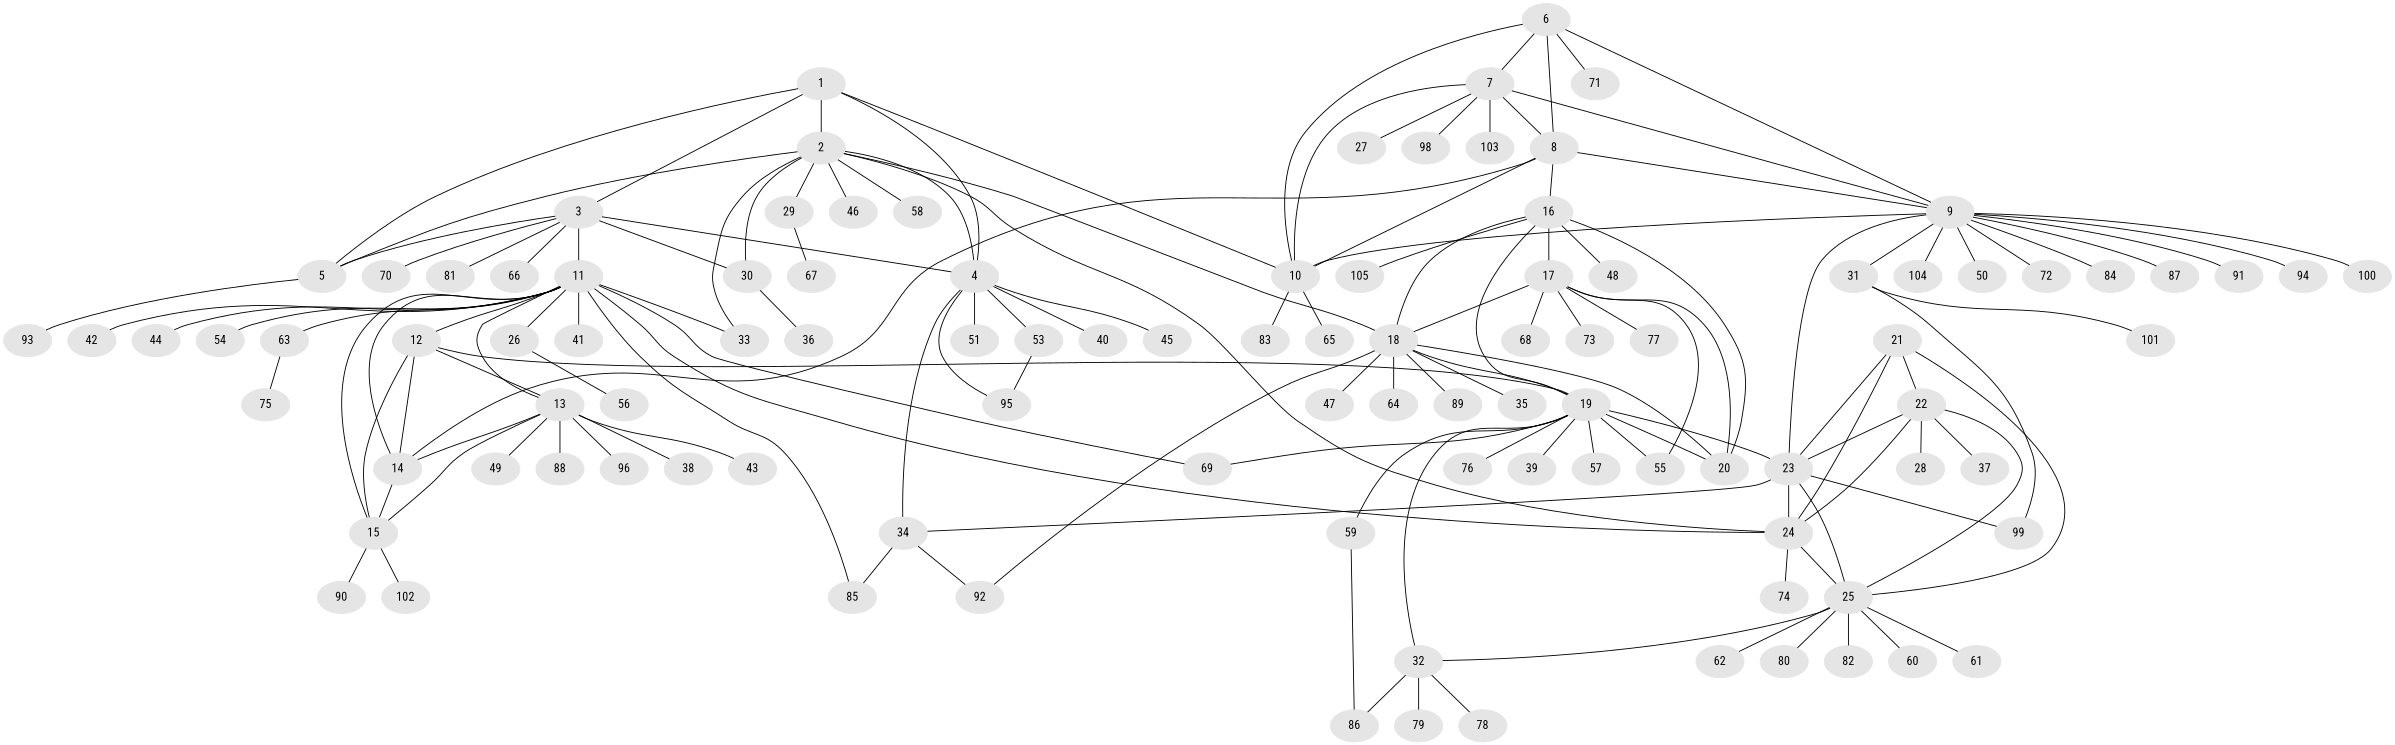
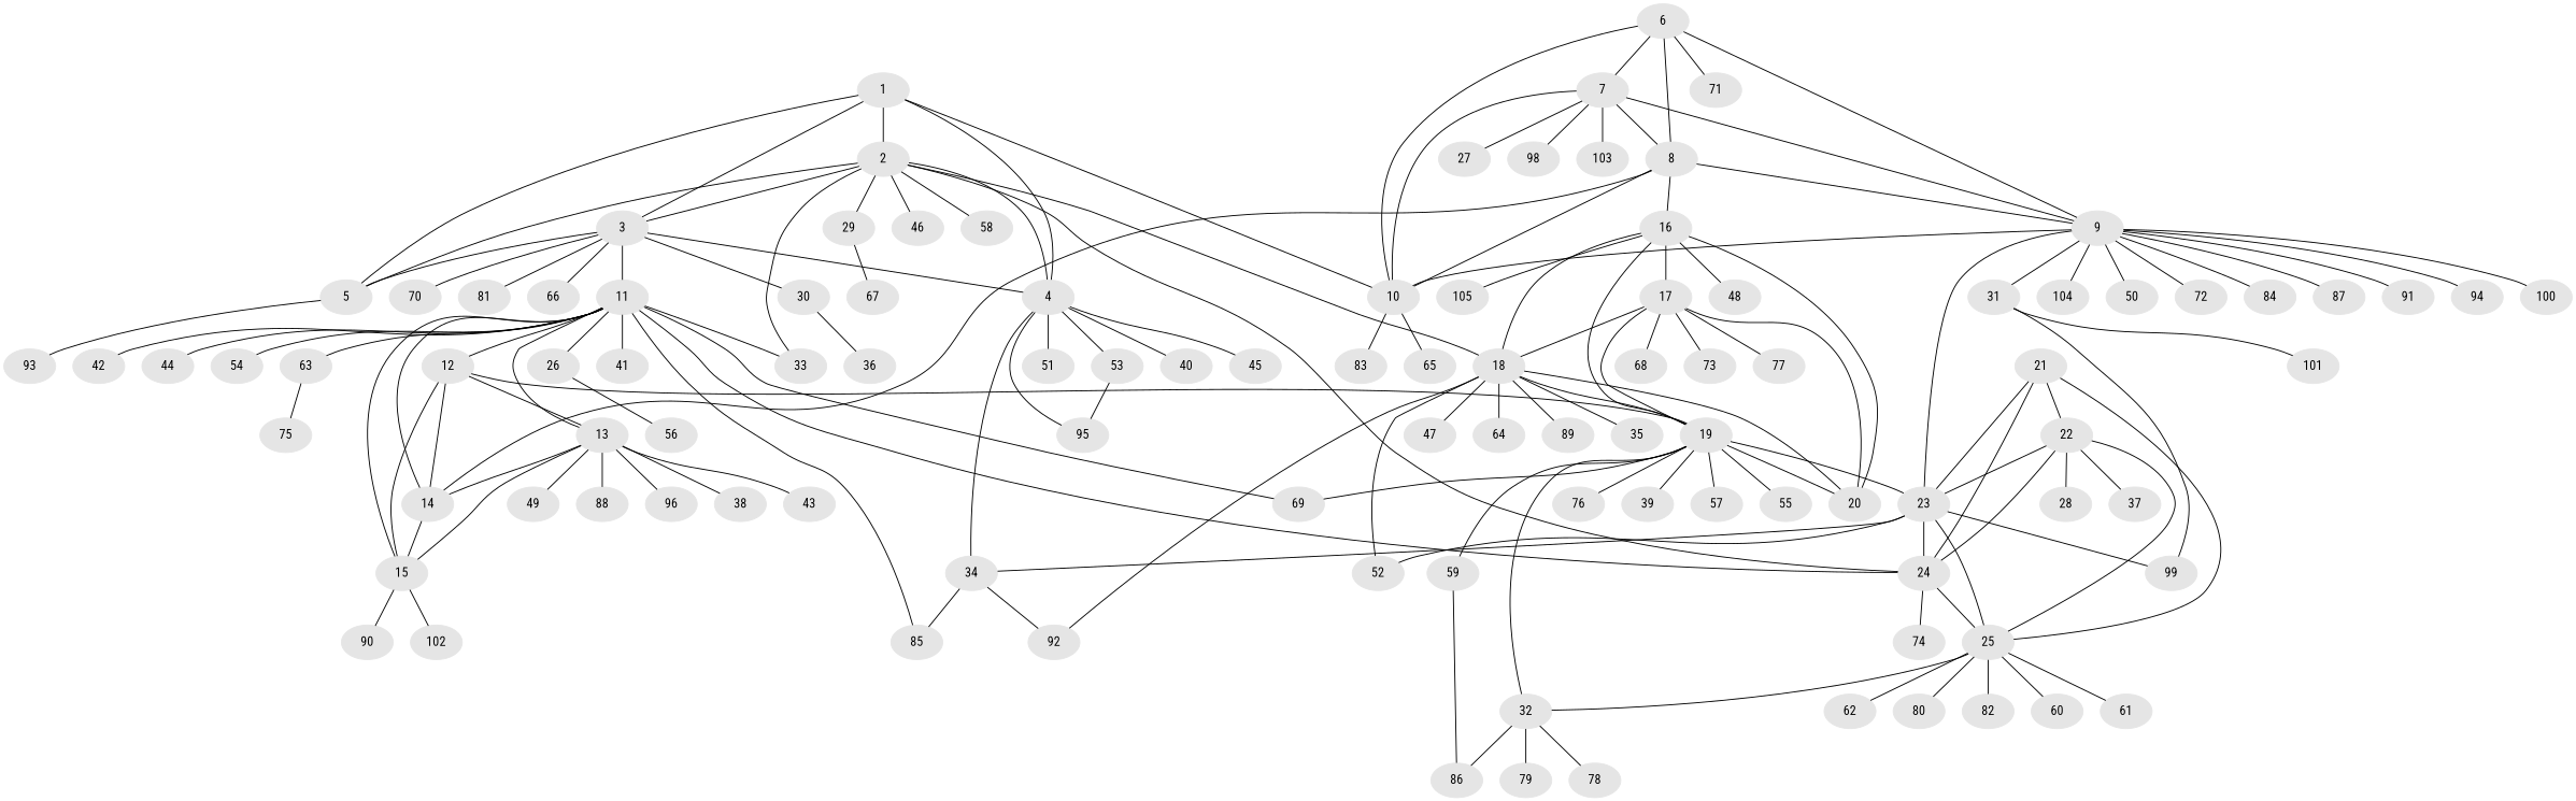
  graph {
    fontname="Roboto Condensed"
    node [color=gray90 fontname="Roboto Condensed" style=filled]
    edge [fontname="Roboto Condensed"]
    1
    2
    3
    4
    5
    10
    18
    24
    29
    33
    46
    58
    11
    30
    66
    70
    81
    34
    40
    45
    51
    53
    95
    93
    65
    83
    19
    20
    35
    47
+   52
    64
    89
    92
    25
    74
    67
    14
    12
    13
    15
    26
    41
    42
    44
    54
    63
    69
    85
    36
    6
    7
    8
    9
    71
    27
    98
    103
    16
    23
    31
    50
    72
    84
    87
    91
    94
    100
    104
    17
    48
    105
    99
    101
    38
    43
    49
    88
    96
    90
    102
    56
    75
    55
    32
    39
    57
    59
    76
    68
    73
    77
    78
    79
    86
    21
    22
    28
    37
    60
    61
    62
    80
    82
    1 -- 2
    1 -- 3
    1 -- 4
    1 -- 5
    1 -- 10
-   2 -- 30
+   2 -- 3
    2 -- 4
    2 -- 5
    2 -- 18
    2 -- 24
    2 -- 29
    2 -- 33
    2 -- 46
    2 -- 58
    3 -- 4
    3 -- 5
    3 -- 11
    3 -- 30
    3 -- 66
    3 -- 70
    3 -- 81
    4 -- 34
    4 -- 40
    4 -- 45
    4 -- 51
    4 -- 53
    4 -- 95
    5 -- 93
    10 -- 65
    10 -- 83
    18 -- 19
    18 -- 20
    18 -- 35
    18 -- 47
+   18 -- 52
    18 -- 64
    18 -- 89
    18 -- 92
    24 -- 25
    24 -- 74
    29 -- 67
    11 -- 24
    11 -- 33
    11 -- 14
    11 -- 12
    11 -- 13
    11 -- 15
    11 -- 26
    11 -- 41
    11 -- 42
    11 -- 44
    11 -- 54
    11 -- 63
    11 -- 69
    11 -- 85
    30 -- 36
    34 -- 92
    34 -- 85
    53 -- 95
    19 -- 20
    19 -- 69
    19 -- 23
    19 -- 55
    19 -- 32
    19 -- 39
    19 -- 57
    19 -- 59
    19 -- 76
    25 -- 32
    25 -- 60
    25 -- 61
    25 -- 62
    25 -- 80
    25 -- 82
    14 -- 15
    12 -- 19
    12 -- 14
    12 -- 13
    12 -- 15
    13 -- 14
    13 -- 15
    13 -- 38
    13 -- 43
    13 -- 49
    13 -- 88
    13 -- 96
    15 -- 90
    15 -- 102
    26 -- 56
    63 -- 75
    6 -- 10
    6 -- 7
    6 -- 8
    6 -- 9
    6 -- 71
    7 -- 10
    7 -- 8
    7 -- 9
    7 -- 27
    7 -- 98
    7 -- 103
    8 -- 10
    8 -- 14
    8 -- 9
    8 -- 16
    9 -- 10
    9 -- 23
    9 -- 31
    9 -- 50
    9 -- 72
    9 -- 84
    9 -- 87
    9 -- 91
    9 -- 94
    9 -- 100
    9 -- 104
    16 -- 18
    16 -- 19
    16 -- 20
    16 -- 17
    16 -- 48
    16 -- 105
    23 -- 24
    23 -- 34
+   23 -- 52
    23 -- 25
    23 -- 99
    31 -- 99
    31 -- 101
    17 -- 18
-   17 -- 55
+   17 -- 19
    17 -- 20
    17 -- 68
    17 -- 73
    17 -- 77
    32 -- 78
    32 -- 79
    32 -- 86
    59 -- 86
    21 -- 24
    21 -- 25
    21 -- 23
    21 -- 22
    22 -- 24
    22 -- 25
    22 -- 23
    22 -- 28
    22 -- 37
  }
